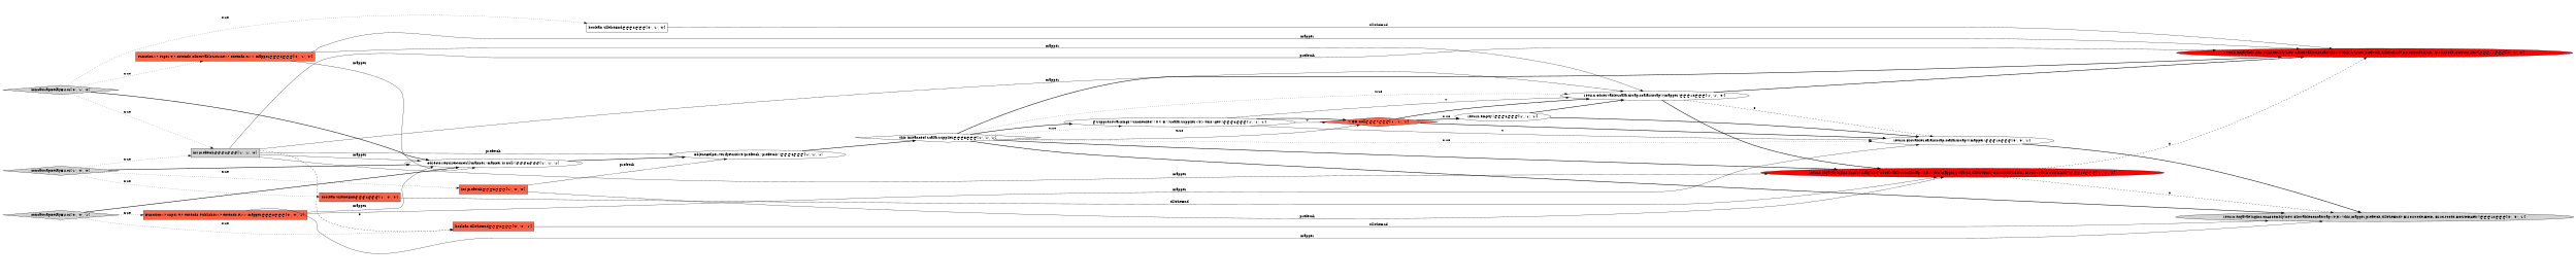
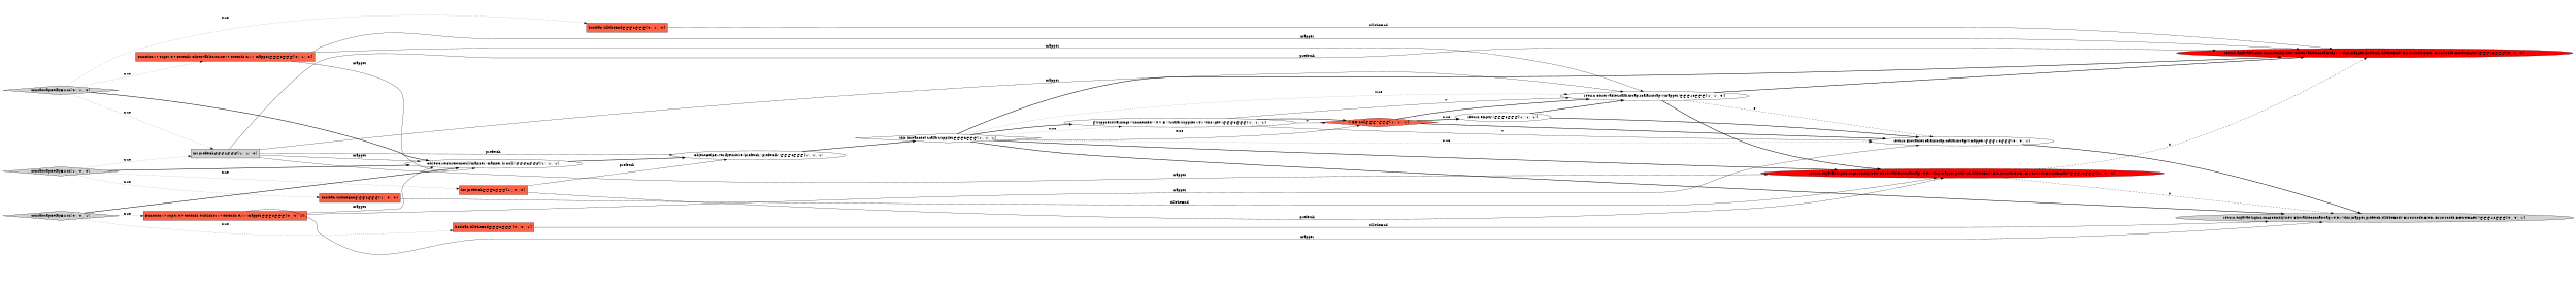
  digraph {
    rankdir=LR
    node [fillcolor=tomato shape=ellipse style=filled]
    edge [style=solid]
    n1 [label="Function<? super T,? extends Publisher<? extends R>> mapper@@@2@@@['0', '0', '1']" shape=box]
    n2 [fillcolor=lightgray label="return RxJavaPlugins.onAssembly(new FlowableConcatMap<T,R>(this,mapper,prefetch,tillTheEnd? ErrorMode.END: ErrorMode.BOUNDARY))@@@12@@@['0', '0', '1']"]
    n3 [fillcolor=white label="Objects.requireNonNull(mapper,\"mapper is null\")@@@3@@@['1', '1', '1']"]
    n4 [fillcolor=white label="return FlowableScalarXMap.scalarXMap(v,mapper)@@@10@@@['0', '0', '1']"]
    n5 [fillcolor=white label="ObjectHelper.verifyPositive(prefetch,\"prefetch\")@@@4@@@['1', '1', '1']"]
    n6 [fillcolor=white label="return empty()@@@8@@@['1', '1', '1']"]
    n7 [fillcolor=white label="return ObservableScalarXMap.scalarXMap(v,mapper)@@@10@@@['1', '1', '0']"]
    n8 [fillcolor=red label="return RxJavaPlugins.onAssembly(new ObservableConcatMap<>(this,mapper,prefetch,tillTheEnd? ErrorMode.END: ErrorMode.BOUNDARY))@@@12@@@['0', '1', '0']"]
    n9 [fillcolor=red label="return RxJavaPlugins.onAssembly(new ObservableConcatMap<T,R>(this,mapper,prefetch,tillTheEnd? ErrorMode.END: ErrorMode.BOUNDARY))@@@12@@@['1', '0', '0']"]
    n10 [label="Function<? super T,? extends ObservableSource<? extends R>> mapper@@@2@@@['0', '1', '0']" shape=box]
    n11 [fillcolor=white label="this instanceof ScalarSupplier@@@5@@@['1', '1', '1']" shape=diamond]
    n12 [fillcolor=lightgray label="concatMapDelayError['1', '0', '0']" shape=diamond]
    n13 [label="boolean tillTheEnd@@@2@@@['1', '0', '0']" shape=box]
    n14 [fillcolor=lightgray label="int prefetch@@@2@@@['1', '1', '0']" shape=box]
    n15 [label="int prefetch@@@2@@@['1', '0', '0']" shape=box]
    n16 [label="boolean tillTheEnd@@@2@@@['0', '0', '1']" shape=box]
    n17 [fillcolor=lightgray label="concatMapDelayError['0', '1', '0']" shape=diamond]
-   n18 [fillcolor=white label="boolean tillTheEnd@@@2@@@['0', '1', '0']" shape=box]
+   n18 [label="boolean tillTheEnd@@@2@@@['0', '1', '0']" shape=box]
    n19 [label="v == null@@@7@@@['1', '1', '1']" shape=diamond]
    n20 [fillcolor=white label="@SuppressWarnings(\"unchecked\") T v = ((ScalarSupplier<T>)this).get()@@@6@@@['1', '1', '1']"]
    n21 [fillcolor=lightgray label="concatMapDelayError['0', '0', '1']" shape=diamond]
    n1 -> n2 [label=mapper]
    n1 -> n3 [label=mapper]
    n1 -> n4 [label=mapper]
    n3 -> n5 [style=bold]
    n4 -> n2 [style=bold]
    n5 -> n11 [style=bold]
    n6 -> n4 [style=bold]
    n6 -> n7 [style=bold]
    n7 -> n4 [label=0 style=dashed]
    n7 -> n8 [style=bold]
    n7 -> n9 [style=bold]
    n9 -> n2 [label=0 style=dashed]
    n9 -> n8 [label=0 style=dashed]
    n10 -> n3 [label=mapper]
    n10 -> n7 [label=mapper]
    n10 -> n8 [label=mapper]
    n11 -> n2 [style=bold]
    n11 -> n4 [label=true style=dotted]
    n11 -> n7 [label=true style=dotted]
    n11 -> n8 [style=bold]
    n11 -> n9 [style=bold]
    n11 -> n19 [label=true]
    n11 -> n20 [label=true style=dotted]
    n11 -> n20 [style=bold]
    n12 -> n3 [style=bold]
    n12 -> n13 [label=true style=dotted]
    n12 -> n14 [label=true style=dotted]
    n12 -> n15 [label=true style=dotted]
    n13 -> n9 [label=tillTheEnd]
    n14 -> n3 [label=mapper]
    n14 -> n5 [label=prefetch]
    n14 -> n7 [label=mapper]
    n14 -> n8 [label=prefetch]
    n14 -> n9 [label=mapper]
-   n14 -> n16 [label=0 style=dashed]
    n15 -> n5 [label=prefetch]
    n15 -> n9 [label=prefetch]
    n16 -> n2 [label=tillTheEnd]
    n17 -> n3 [style=bold]
    n17 -> n10 [label=true style=dotted]
    n17 -> n14 [label=true style=dotted]
    n17 -> n18 [label=true style=dotted]
    n18 -> n8 [label=tillTheEnd]
    n19 -> n4 [style=bold]
    n19 -> n6 [label=true style=dotted]
    n19 -> n6 [style=bold]
    n19 -> n7 [style=bold]
    n20 -> n4 [label=v]
    n20 -> n7 [label=v]
    n20 -> n19 [label=v]
    n20 -> n19 [style=bold]
    n21 -> n1 [label=true style=dotted]
    n21 -> n3 [style=bold]
    n21 -> n16 [label=true style=dotted]
  }
